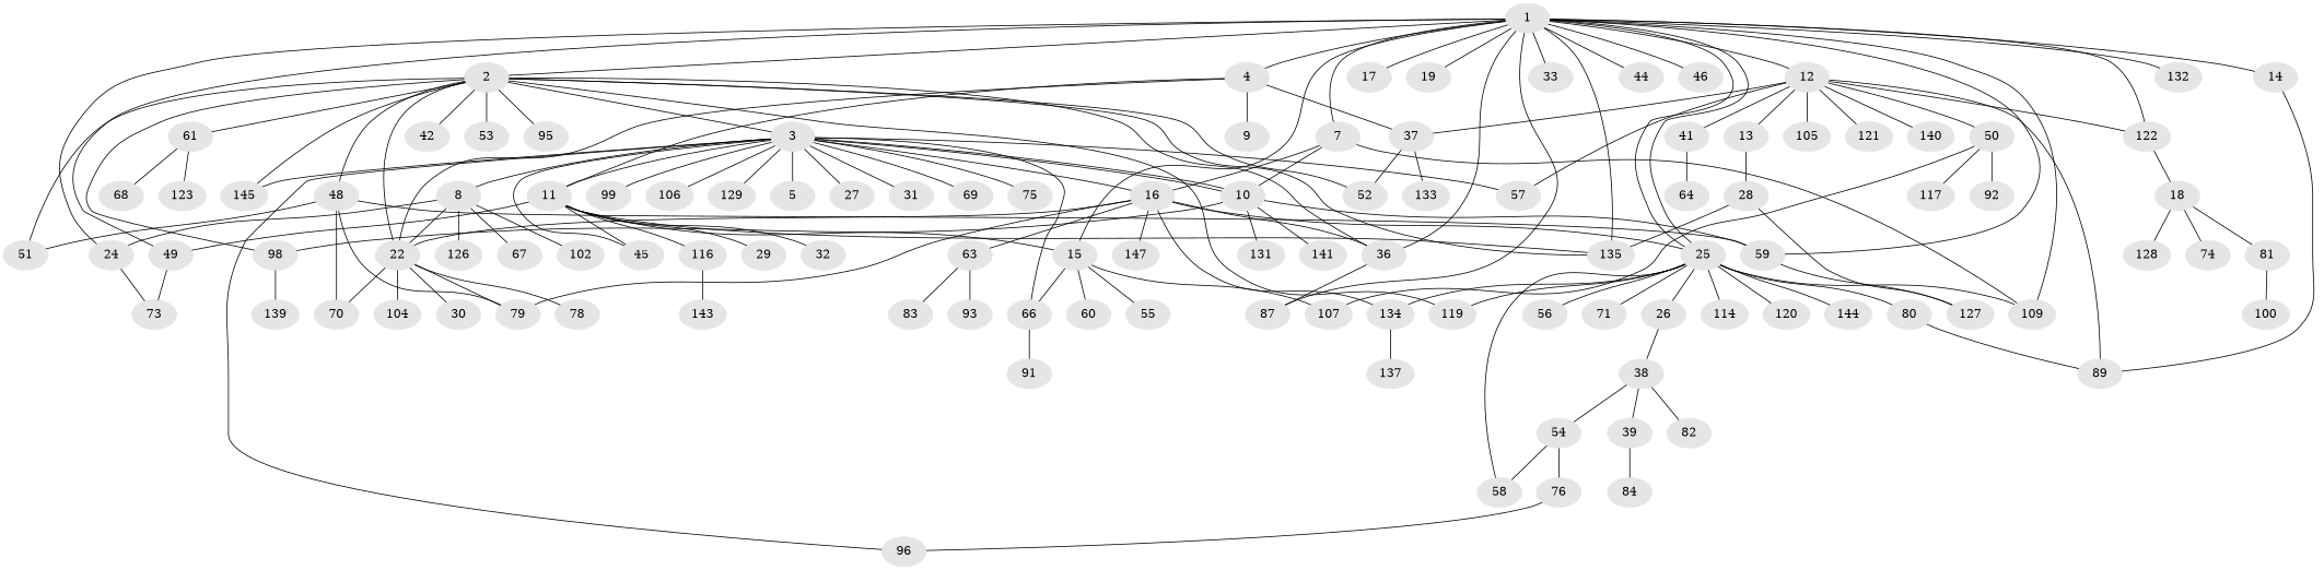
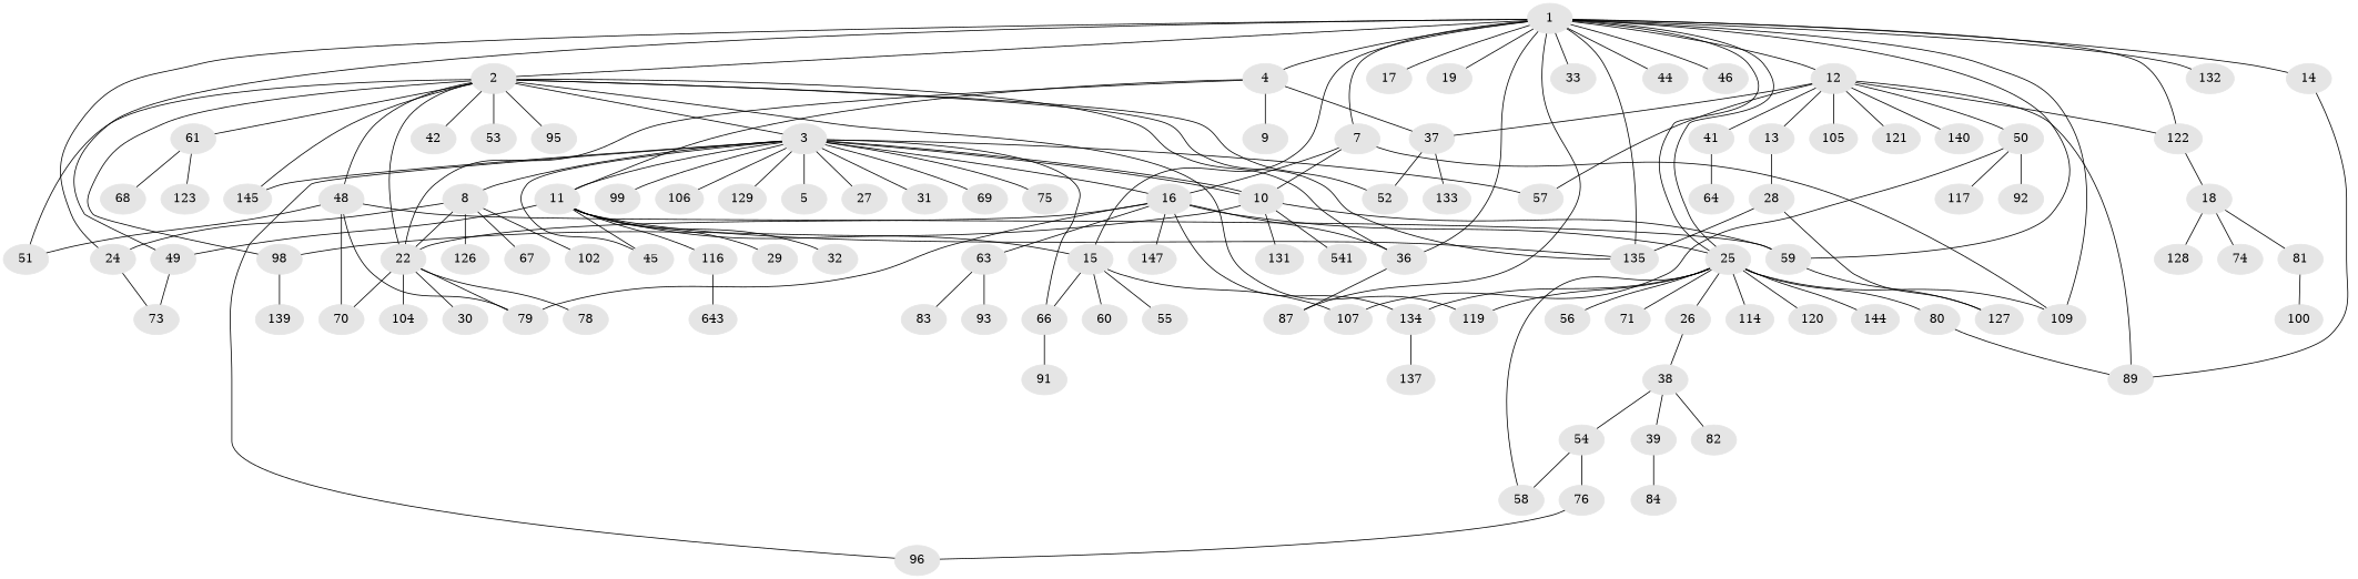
  graph {
    node [color=gray90 style=filled]
    1 [super="+20"]
    2 [super="+6"]
    4 [super="+103"]
    7
    12 [super="+47"]
    14
    15 [super="+142"]
    17
    19
    24 [super="+62"]
    25 [super="+108"]
    33
    36 [super="+138"]
    44 [super="+86"]
    46
    49
    59 [super="+88"]
    87 [super="+146"]
    109
    122
    132
    135
    3 [super="+130"]
    22 [super="+23"]
    42
    48 [super="+72"]
    51
    52
    53 [super="+85"]
    61 [super="+65"]
    95
    98 [super="+110"]
    119
    145
    11 [super="+43"]
    9
    37 [super="+113"]
    10 [super="+34"]
    16 [super="+35"]
    57
    13
    41
    50 [super="+115"]
    89
    105
    121
    140
    66 [super="+101"]
    55
    60
    107
    73
    134
    26
    56
    58
    71
    80
    114
    120
    144
    127
    18
    5
    8 [super="+21"]
    27
    31
    45
    69 [super="+97"]
    75
    96
    99
    106
    129 [super="+136"]
    79 [super="+118"]
    30 [super="+124"]
    70 [super="+112"]
    78
    104
    68
    123
    139
    67
    102
    126
    131
-   141
+   141 [label=541]
    29
    32
    116
    63 [super="+77"]
    147
    91
    133
-   143
+   143 [label=643]
    28 [super="+94"]
    74
    81
    128
    64
    92
    117
    83 [super="+111"]
    93
    137
    100
    38 [super="+40"]
    39
    54
    82 [super="+90"]
    84
    76 [super="+125"]
    1 -- 2 [weight=2]
    1 -- 4
    1 -- 7
    1 -- 12
    1 -- 14
    1 -- 15
    1 -- 17
    1 -- 19
    1 -- 24
    1 -- 25
    1 -- 25
    1 -- 33
    1 -- 36
    1 -- 44
    1 -- 46
    1 -- 49
    1 -- 59
    1 -- 87 [weight=2]
    1 -- 109
    1 -- 122
    1 -- 132
    1 -- 135
    2 -- 36
    2 -- 135
    2 -- 3
    2 -- 22
    2 -- 42
    2 -- 48
    2 -- 51
    2 -- 52
    2 -- 53
    2 -- 61 [weight=2]
    2 -- 95
    2 -- 98
    2 -- 119
    2 -- 145
    4 -- 22
    4 -- 11
    4 -- 9
    4 -- 37
    7 -- 109
    7 -- 10
    7 -- 16
    12 -- 122
    12 -- 37
    12 -- 57
    12 -- 13
    12 -- 41
    12 -- 50
    12 -- 89
    12 -- 105
    12 -- 121
    12 -- 140
    14 -- 89
    15 -- 66
    15 -- 55
    15 -- 60
    15 -- 107
    24 -- 73
    25 -- 109
    25 -- 119
    25 -- 134
    25 -- 26
    25 -- 56
    25 -- 58
    25 -- 71
    25 -- 80
    25 -- 114
    25 -- 120
    25 -- 144
    36 -- 87
    49 -- 73
    59 -- 127
    122 -- 18
    3 -- 145
    3 -- 11
    3 -- 10
    3 -- 10
    3 -- 16
    3 -- 57
    3 -- 66
    3 -- 5
    3 -- 8
    3 -- 27
    3 -- 31
    3 -- 45
    3 -- 69
    3 -- 75
    3 -- 96
    3 -- 99
    3 -- 106
    3 -- 129
    22 -- 79
    22 -- 30
    22 -- 70
    22 -- 78
    22 -- 104
    48 -- 59
    48 -- 51
    48 -- 79 [weight=2]
    48 -- 70
    61 -- 68
    61 -- 123
    98 -- 139
    11 -- 15
    11 -- 49
    11 -- 135
    11 -- 45
    11 -- 29
    11 -- 32
    11 -- 116
    37 -- 52
    37 -- 133
    10 -- 59
    10 -- 98
    10 -- 131
    10 -- 141
    16 -- 25
    16 -- 36
    16 -- 22
    16 -- 134
    16 -- 79
    16 -- 63
    16 -- 147
    13 -- 28
    41 -- 64
    50 -- 107
    50 -- 92
    50 -- 117
    66 -- 91
    134 -- 137
    26 -- 38
    80 -- 89
    18 -- 74
    18 -- 81
    18 -- 128
    8 -- 24
    8 -- 22
    8 -- 67
    8 -- 102
    8 -- 126
    116 -- 143
    63 -- 83
    63 -- 93
    28 -- 135 [weight=2]
    28 -- 127
    81 -- 100
    38 -- 39
    38 -- 54
    38 -- 82
    39 -- 84
    54 -- 58
    54 -- 76
    76 -- 96
  }
